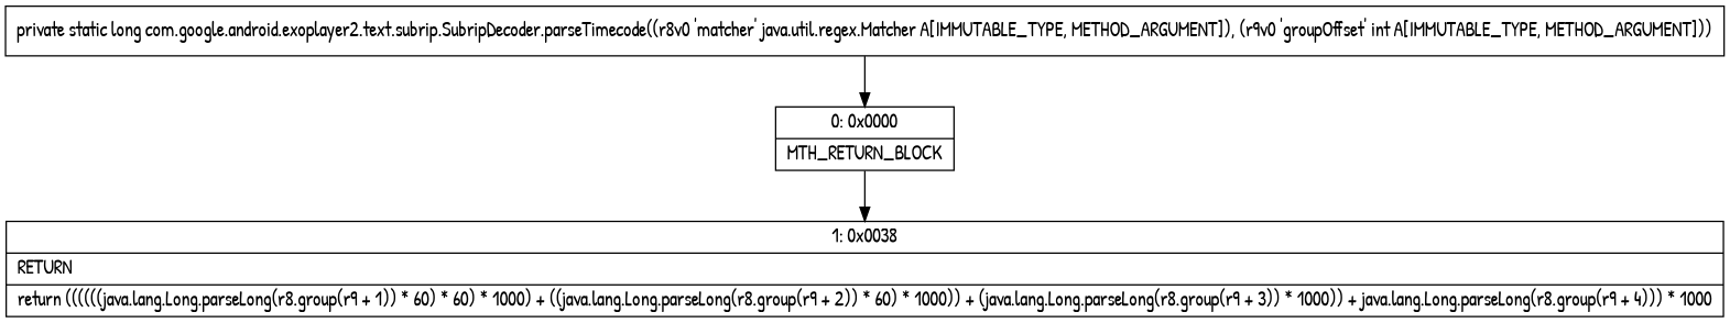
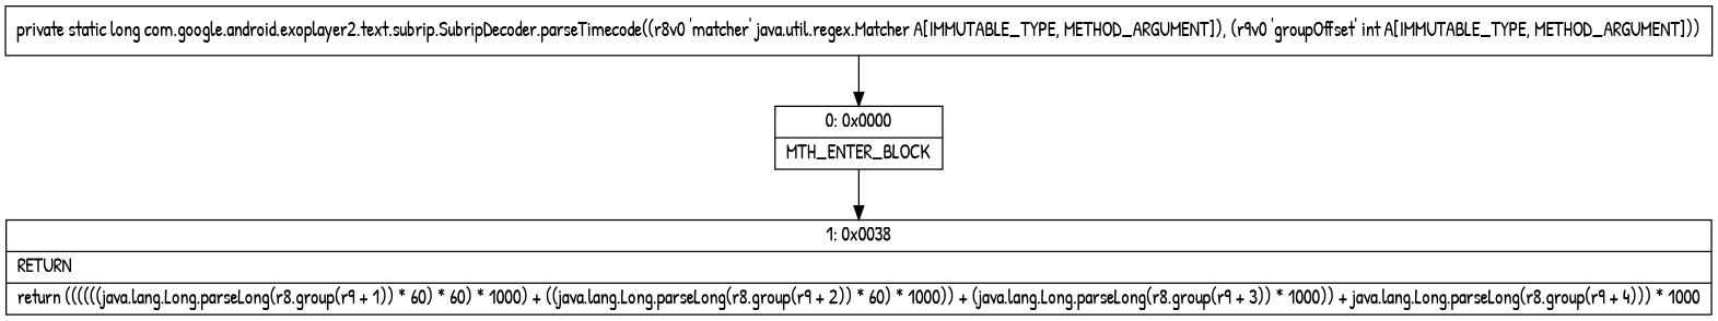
  digraph {
    fontname="Patrick Hand"
    node [shape=record fontname="Patrick Hand"]
    edge [fontname="Patrick Hand"]
-   n1 [label="{0\:\ 0x0000|MTH_RETURN_BLOCK\l}"]
+   n1 [label="{0\:\ 0x0000|MTH_ENTER_BLOCK\l}"]
    n2 [label="{1\:\ 0x0038|RETURN\l|return ((((((java.lang.Long.parseLong(r8.group(r9 + 1)) * 60) * 60) * 1000) + ((java.lang.Long.parseLong(r8.group(r9 + 2)) * 60) * 1000)) + (java.lang.Long.parseLong(r8.group(r9 + 3)) * 1000)) + java.lang.Long.parseLong(r8.group(r9 + 4))) * 1000\l}"]
    n3 [label="{private static long com.google.android.exoplayer2.text.subrip.SubripDecoder.parseTimecode((r8v0 'matcher' java.util.regex.Matcher A[IMMUTABLE_TYPE, METHOD_ARGUMENT]), (r9v0 'groupOffset' int A[IMMUTABLE_TYPE, METHOD_ARGUMENT])) }"]
    n1 -> n2
    n3 -> n1
  }
